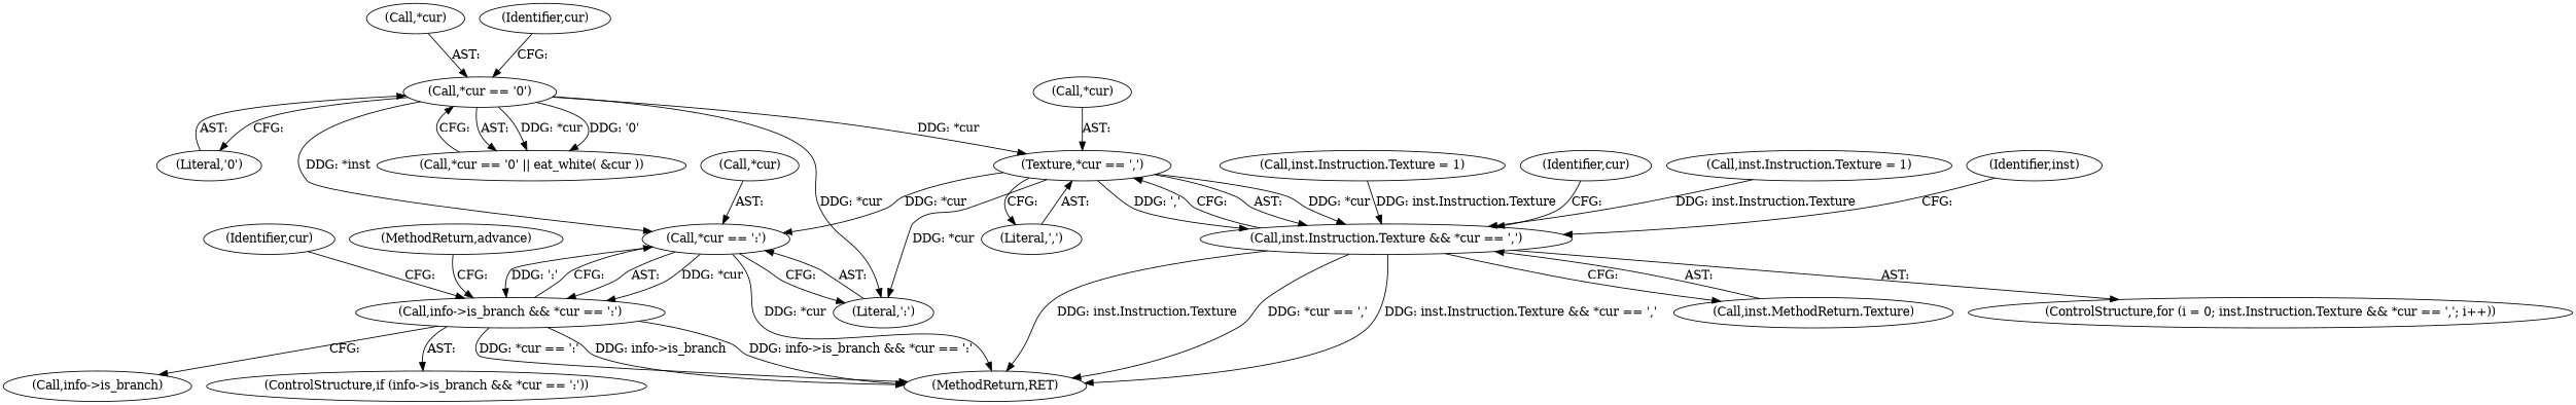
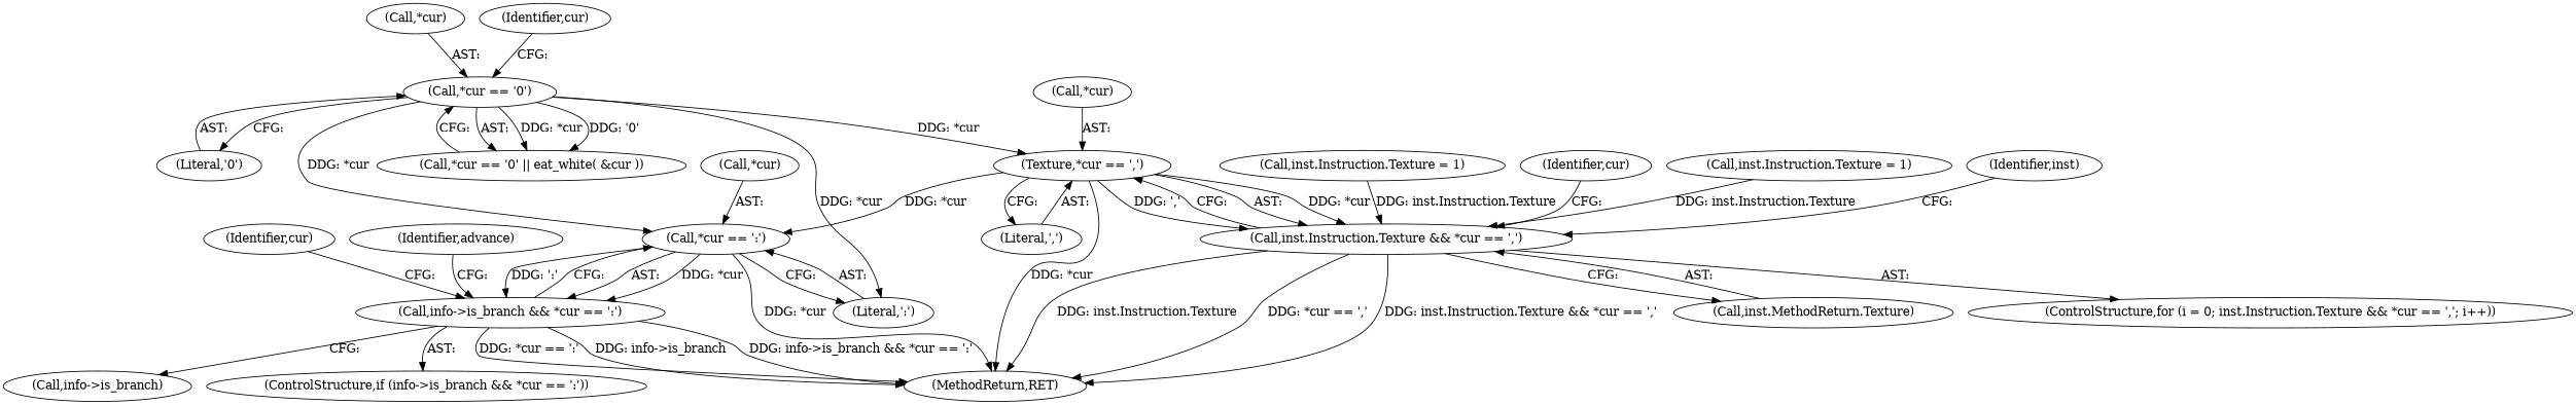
  digraph {
    n1 [label="(Texture,*cur == ',')"]
    n2 [label="(Call,inst.Instruction.Texture && *cur == ',')"]
    n3 [label="(Call,*cur == ':')"]
    n4 [label="(MethodReturn,RET)"]
    n5 [label="(Literal,',')"]
    n6 [label="(Call,inst.MethodReturn.Texture)"]
    n7 [label="(ControlStructure,for (i = 0; inst.Instruction.Texture && *cur == ','; i++))"]
    n8 [label="(Call,info->is_branch && *cur == ':')"]
    n9 [label="(Literal,':')"]
    n10 [label="(Call,*cur == '\0')"]
    n11 [label="(Literal,'\0')"]
    n12 [label="(Call,*cur == '\0' || eat_white( &cur ))"]
    n13 [label="(Call,info->is_branch)"]
    n14 [label="(ControlStructure,if (info->is_branch && *cur == ':'))"]
    n15 [label="(Call,inst.Instruction.Texture = 1)"]
    n16 [label="(Identifier,cur)"]
    n17 [label="(Call,*cur)"]
    n18 [label="(Identifier,cur)"]
-   n19 [label="(MethodReturn,advance)"]
+   n19 [label="(Identifier,advance)"]
    n20 [label="(Call,*cur)"]
    n21 [label="(Identifier,cur)"]
    n22 [label="(Call,inst.Instruction.Texture = 1)"]
    n23 [label="(Call,*cur)"]
    n24 [label="(Identifier,inst)"]
    n1 -> n2 [label="AST: "]
    n1 -> n2 [label="DDG: *cur"]
    n1 -> n2 [label="DDG: ','"]
    n1 -> n3 [label="DDG: *cur"]
-   n1 -> n9 [label="DDG: *cur"]
+   n1 -> n4 [label="DDG: *cur"]
    n1 -> n5 [label="CFG: "]
    n2 -> n1 [label="CFG: "]
    n2 -> n4 [label="DDG: inst.Instruction.Texture"]
    n2 -> n4 [label="DDG: *cur == ','"]
    n2 -> n4 [label="DDG: inst.Instruction.Texture && *cur == ','"]
    n2 -> n6 [label="CFG: "]
    n2 -> n7 [label="AST: "]
    n3 -> n4 [label="DDG: *cur"]
    n3 -> n8 [label="AST: "]
    n3 -> n8 [label="DDG: *cur"]
    n3 -> n8 [label="DDG: ':'"]
    n3 -> n9 [label="CFG: "]
    n5 -> n1 [label="AST: "]
    n6 -> n2 [label="AST: "]
    n8 -> n3 [label="CFG: "]
    n8 -> n4 [label="DDG: info->is_branch && *cur == ':'"]
    n8 -> n4 [label="DDG: *cur == ':'"]
    n8 -> n4 [label="DDG: info->is_branch"]
    n8 -> n13 [label="CFG: "]
    n8 -> n14 [label="AST: "]
    n9 -> n3 [label="AST: "]
    n10 -> n1 [label="DDG: *cur"]
-   n10 -> n3 [label="DDG: *inst"]
+   n10 -> n3 [label="DDG: *cur"]
    n10 -> n9 [label="DDG: *cur"]
    n10 -> n11 [label="CFG: "]
    n10 -> n12 [label="AST: "]
    n10 -> n12 [label="DDG: *cur"]
    n10 -> n12 [label="DDG: '\0'"]
    n11 -> n10 [label="AST: "]
    n12 -> n10 [label="CFG: "]
    n15 -> n2 [label="DDG: inst.Instruction.Texture"]
    n16 -> n2 [label="CFG: "]
    n17 -> n10 [label="AST: "]
    n18 -> n8 [label="CFG: "]
    n19 -> n8 [label="CFG: "]
    n20 -> n1 [label="AST: "]
    n21 -> n10 [label="CFG: "]
    n22 -> n2 [label="DDG: inst.Instruction.Texture"]
    n23 -> n3 [label="AST: "]
    n24 -> n2 [label="CFG: "]
  }
